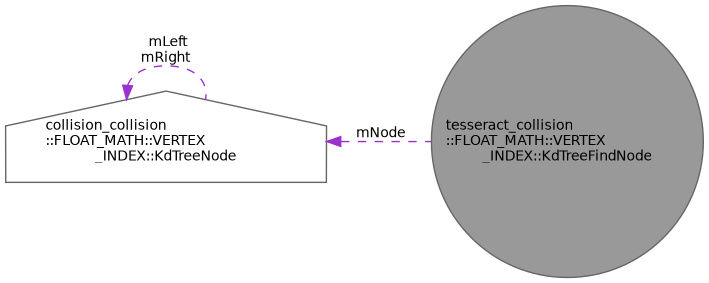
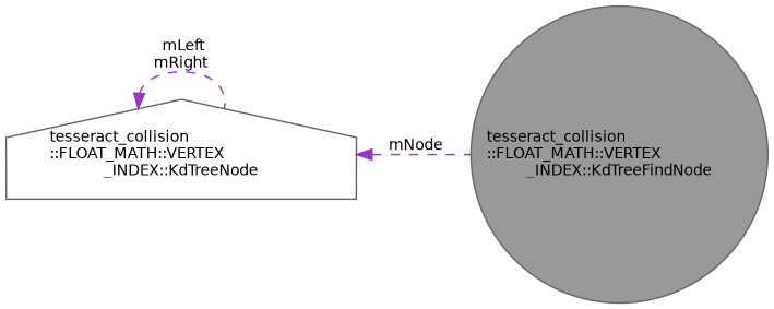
  digraph {
    rankdir=LR
    node [color=gray40 fontname=Helvetica fontsize=10 style=filled]
    edge [color=darkorchid3 dir=back fontname=Helvetica fontsize=10 labelfontname=Helvetica labelfontsize=10 style=dashed]
    n1 [fillcolor=grey60 fontcolor=black height=0.2 label="tesseract_collision\l::FLOAT_MATH::VERTEX\l_INDEX::KdTreeFindNode" shape=circle width=0.4]
-   n2 [fillcolor=white height=0.2 label="collision_collision\l::FLOAT_MATH::VERTEX\l_INDEX::KdTreeNode" shape=house width=0.4]
+   n2 [fillcolor=white height=0.2 label="tesseract_collision\l::FLOAT_MATH::VERTEX\l_INDEX::KdTreeNode" shape=house width=0.4]
    n2 -> n1 [label=" mNode"]
    n2 -> n2 [label=" mLeft\nmRight"]
  }
